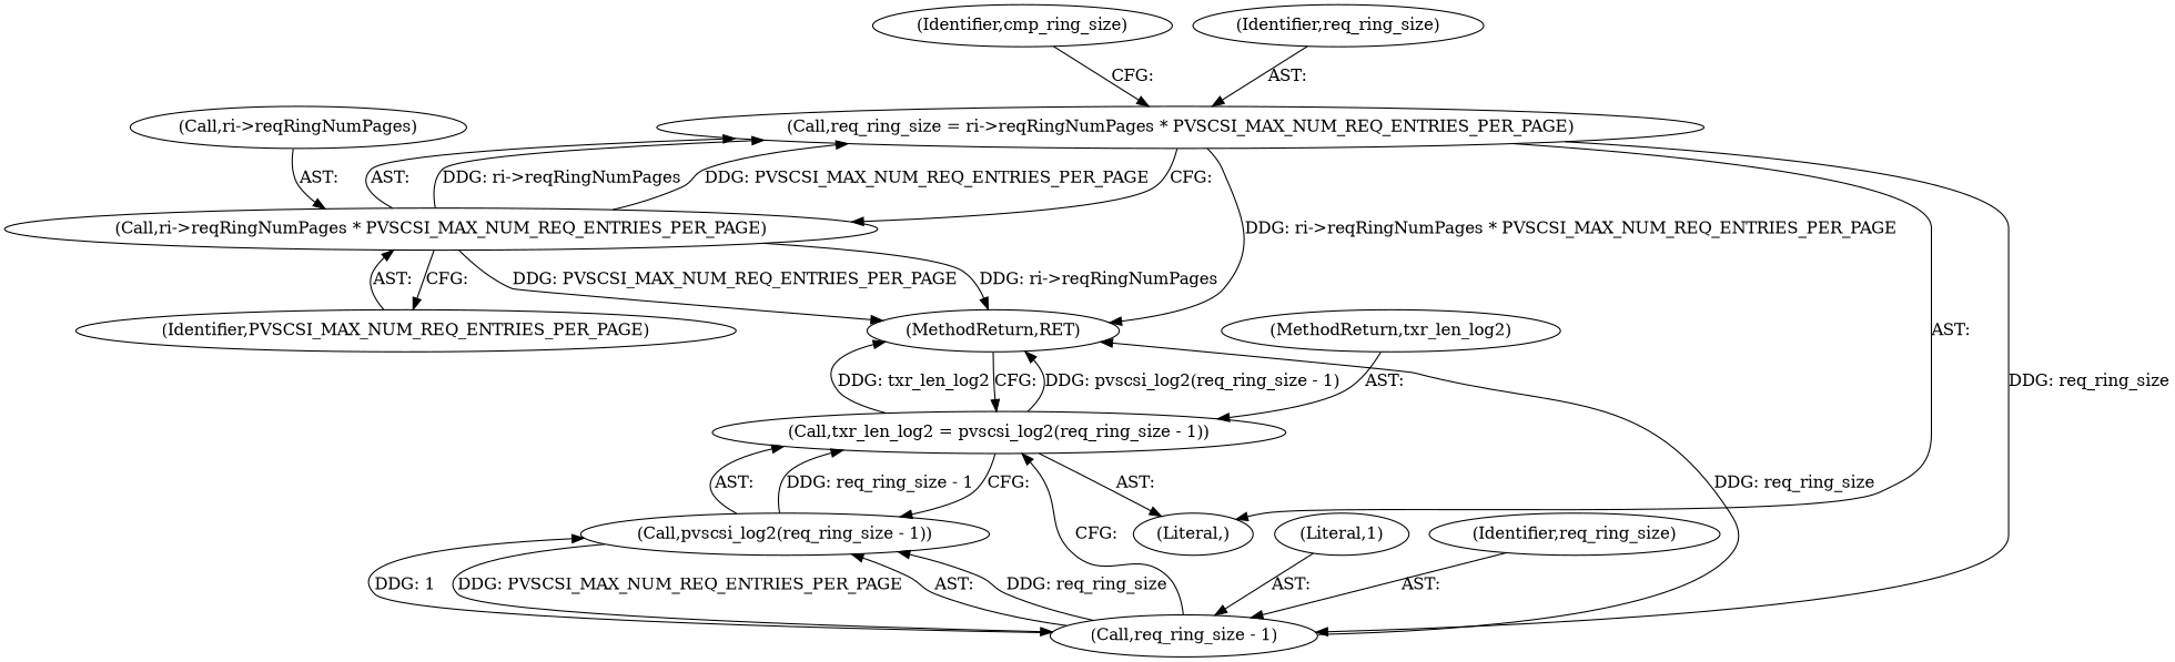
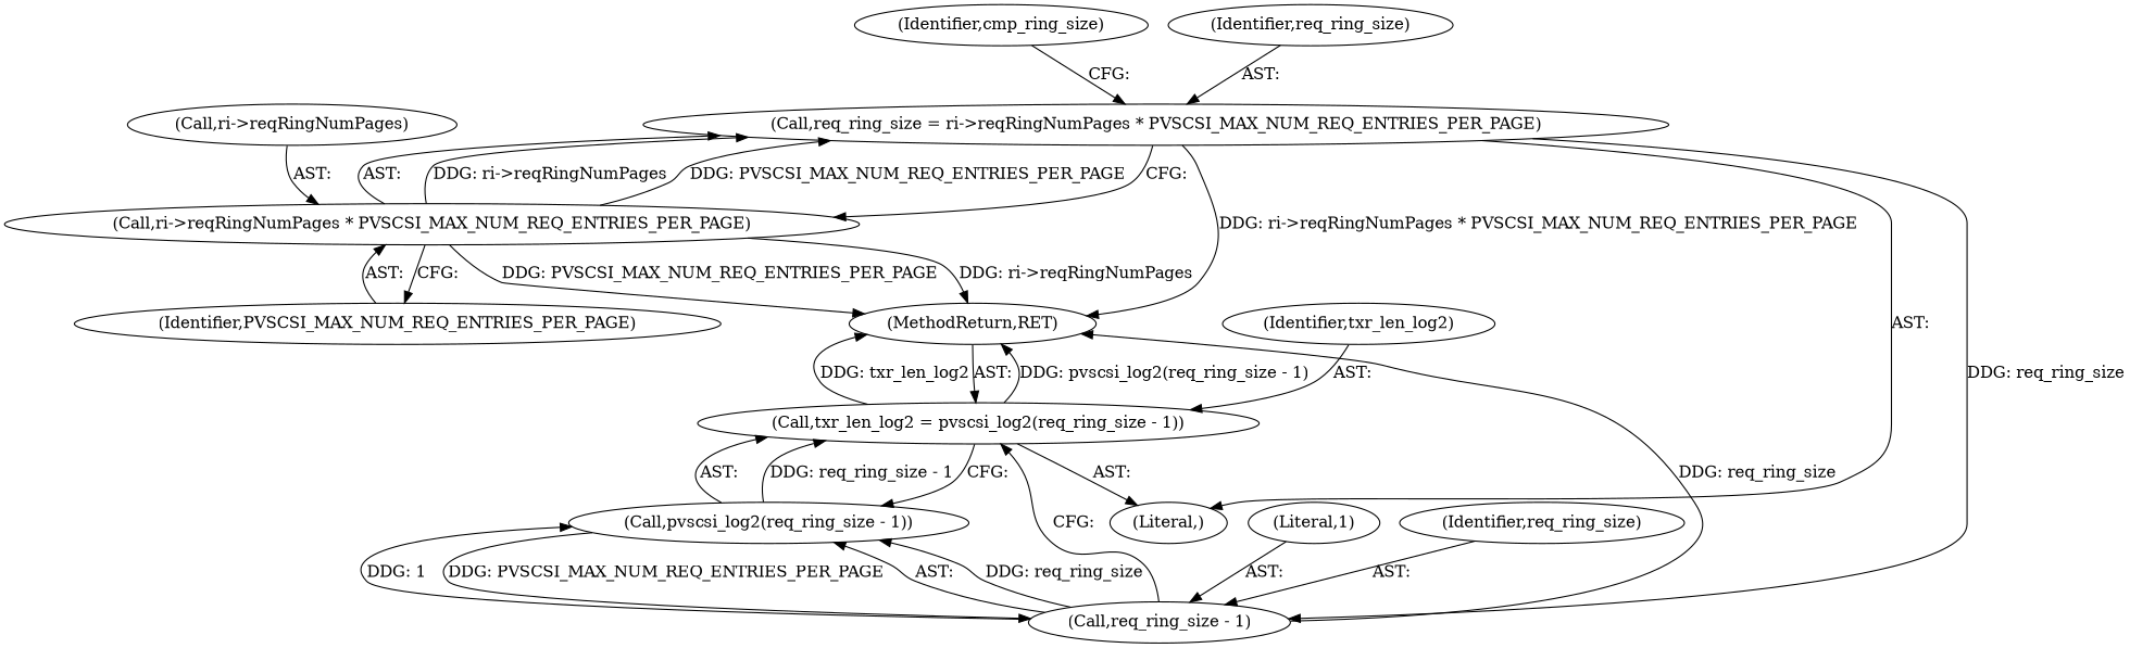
  digraph {
    n1 [label="(Call,req_ring_size = ri->reqRingNumPages * PVSCSI_MAX_NUM_REQ_ENTRIES_PER_PAGE)"]
    n2 [label="(Call,ri->reqRingNumPages * PVSCSI_MAX_NUM_REQ_ENTRIES_PER_PAGE)"]
    n3 [label="(Call,req_ring_size - 1)"]
    n4 [label="(Literal,)"]
    n5 [label="(MethodReturn,RET)"]
    n6 [label="(Identifier,PVSCSI_MAX_NUM_REQ_ENTRIES_PER_PAGE)"]
    n7 [label="(Call,pvscsi_log2(req_ring_size - 1))"]
    n8 [label="(Call,txr_len_log2 = pvscsi_log2(req_ring_size - 1))"]
    n9 [label="(Literal,1)"]
    n10 [label="(Identifier,req_ring_size)"]
    n11 [label="(Identifier,cmp_ring_size)"]
-   n12 [label="(MethodReturn,txr_len_log2)"]
+   n12 [label="(Identifier,txr_len_log2)"]
    n13 [label="(Call,ri->reqRingNumPages)"]
    n14 [label="(Identifier,req_ring_size)"]
    n1 -> n2 [label="CFG: "]
    n1 -> n3 [label="DDG: req_ring_size"]
    n1 -> n4 [label="AST: "]
    n1 -> n5 [label="DDG: ri->reqRingNumPages * PVSCSI_MAX_NUM_REQ_ENTRIES_PER_PAGE"]
    n2 -> n1 [label="AST: "]
    n2 -> n1 [label="DDG: ri->reqRingNumPages"]
    n2 -> n1 [label="DDG: PVSCSI_MAX_NUM_REQ_ENTRIES_PER_PAGE"]
    n2 -> n5 [label="DDG: ri->reqRingNumPages"]
    n2 -> n5 [label="DDG: PVSCSI_MAX_NUM_REQ_ENTRIES_PER_PAGE"]
    n2 -> n6 [label="CFG: "]
    n3 -> n5 [label="DDG: req_ring_size"]
    n3 -> n7 [label="AST: "]
    n3 -> n7 [label="DDG: req_ring_size"]
    n3 -> n7 [label="DDG: 1"]
    n3 -> n8 [label="CFG: "]
-   n5 -> n8 [label="CFG: "]
+   n5 -> n8 [label="AST: "]
    n6 -> n2 [label="AST: "]
    n7 -> n3 [label="DDG: PVSCSI_MAX_NUM_REQ_ENTRIES_PER_PAGE"]
    n7 -> n8 [label="AST: "]
    n7 -> n8 [label="DDG: req_ring_size - 1"]
    n8 -> n4 [label="AST: "]
    n8 -> n5 [label="DDG: pvscsi_log2(req_ring_size - 1)"]
    n8 -> n5 [label="DDG: txr_len_log2"]
    n8 -> n7 [label="CFG: "]
    n9 -> n3 [label="AST: "]
    n10 -> n3 [label="AST: "]
    n11 -> n1 [label="CFG: "]
    n12 -> n8 [label="AST: "]
    n13 -> n2 [label="AST: "]
    n14 -> n1 [label="AST: "]
  }
